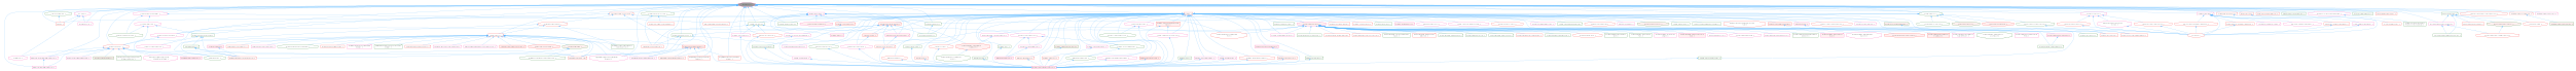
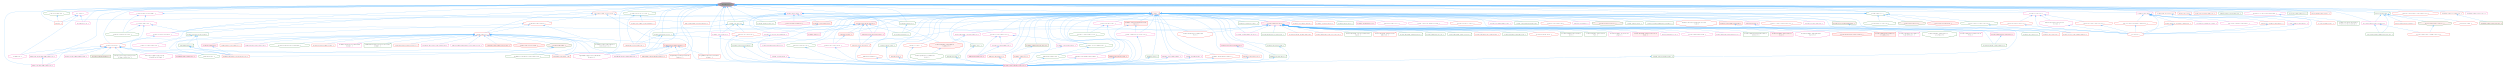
  digraph {
    fontname="Liberation Mono"
    node [color=deeppink fillcolor=white fontname="Liberation Mono" fontsize=10 shape=box style=filled]
    edge [color=steelblue1 dir=back fontname="Liberation Mono" fontsize=10 labelfontname=Helvetica labelfontsize=10 style=solid]
    n1 [fillcolor=grey60 fontcolor=black height=0.2 label="Blueprint.h" shape=octagon width=0.4]
    n2 [color=darkgreen height=0.2 label="AnimBlueprint.h" shape=octagon width=0.4]
    n3 [color=red height=0.2 label="Engine.h" width=0.4]
    n4 [color=darkgreen height=0.2 label="EngineSharedPCH.h" shape=note width=0.4]
    n5 [color=red height=0.2 label="AnimBlueprintFactory.h" shape=note width=0.4]
    n6 [height=0.2 label="BPVariableDragDropAction.h" shape=note width=0.4]
    n7 [color=red height=0.2 label="BehaviorTree.h" width=0.4]
    n8 [color=red height=0.2 label="BlueprintEditor.h" shape=octagon width=0.4]
    n9 [height=0.2 label="MyBlueprintItemDragDropAction.h" shape=note width=0.4]
    n10 [height=0.2 label="BlueprintEditorModule.h" shape=octagon width=0.4]
    n11 [color=darkgreen height=0.2 label="BlueprintEditorSettings.h" width=0.4]
    n12 [color=darkgreen height=0.2 label="BlueprintEditorUtils.h" width=0.4]
    n13 [color=red height=0.2 label="GameModeInfoCustomizer.h" width=0.4]
    n14 [height=0.2 label="BlueprintFactory.h" shape=octagon width=0.4]
    n15 [color=red height=0.2 label="BlueprintVariableNodeSpawner.h" width=0.4]
    n16 [color=red height=0.2 label="DisplayClusterBlueprint.h" width=0.4]
    n17 [color=red height=0.2 label="EdGraphSchema_K2_Actions.h" shape=note width=0.4]
    n18 [color=red height=0.2 label="RigVMBlueprint.h" shape=note width=0.4]
    n19 [height=0.2 label="RigVMEdGraphFunctionRefNode\lSpawner.h" shape=octagon width=0.4]
    n20 [color=red height=0.2 label="RigVMEdGraphEnumNodeSpawner.h" width=0.4]
    n21 [color=red height=0.2 label="RigVMEdGraphTemplateNode\lSpawner.h" width=0.4]
    n22 [height=0.2 label="RigVMEdGraphUnitNodeSpawner.h" width=0.4]
    n23 [color=red height=0.2 label="RigVMEdGraphVariableNode\lSpawner.h" width=0.4]
    n24 [height=0.2 label="FindInBlueprintManager.h" shape=octagon width=0.4]
    n25 [color=darkgreen height=0.2 label="GameplayAbilityBlueprint.h" width=0.4]
    n26 [height=0.2 label="GeometryCollectionAssetNodes.h" shape=octagon width=0.4]
    n27 [color=red height=0.2 label="K2Node.h" width=0.4]
    n28 [color=red height=0.2 label="K2Node_FunctionEntry.h" shape=note width=0.4]
    n29 [color=darkgreen height=0.2 label="K2Node_MakeVariable.h" shape=note width=0.4]
    n30 [color=darkgreen height=0.2 label="K2Node_Variable.h" width=0.4]
    n31 [height=0.2 label="K2Node_VariableGet.h" shape=note width=0.4]
    n32 [color=red height=0.2 label="K2Node_VariableSet.h" shape=octagon width=0.4]
    n33 [color=darkgreen height=0.2 label="KismetEditorUtilities.h" shape=octagon width=0.4]
    n34 [color=darkgreen height=0.2 label="LevelScriptBlueprint.h" width=0.4]
    n35 [color=red height=0.2 label="LevelSequenceDirector.h" width=0.4]
    n36 [height=0.2 label="MemberReference.h" width=0.4]
    n37 [height=0.2 label="MovementUtils.h" shape=note width=0.4]
    n38 [color=darkgreen height=0.2 label="MovieSceneEvent.h" shape=note width=0.4]
    n39 [height=0.2 label="MovieSceneEventSectionBase.h" width=0.4]
    n40 [color=red height=0.2 label="RigVMVariableDetailCustomization.h" shape=octagon width=0.4]
    n41 [height=0.2 label="SCS_Node.h" shape=octagon width=0.4]
    n42 [height=0.2 label="ThumbnailHelpers.h" shape=note width=0.4]
    n43 [color=darkgreen height=0.2 label="TimelineTemplate.h" shape=octagon width=0.4]
    n44 [color=red height=0.2 label="WidgetBlueprintCompiler.h" shape=note width=0.4]
    n45 [height=0.2 label="WidgetBlueprintFactory.h" shape=note width=0.4]
    n46 [fillcolor="#FFF0F0" height=0.2 label="AnimGraphNode_Base.h" shape=octagon width=0.4]
    n47 [color=darkgreen fillcolor="#FFF0F0" height=0.2 label="AnimInstanceProxy.h" shape=octagon width=0.4]
    n48 [color=darkgreen height=0.2 label="EditorParentPlayerListObj.h" shape=octagon width=0.4]
    n49 [color=red fillcolor="#FFF0F0" height=0.2 label="IPersonaPreviewScene.h" shape=octagon width=0.4]
    n50 [color=darkgreen height=0.2 label="PreviewMeshCollection.h" shape=octagon width=0.4]
    n51 [color=darkgreen height=0.2 label="UnrealEdSharedPCH.h" width=0.4]
    n52 [color=red height=0.2 label="UnrealEd.h" shape=octagon width=0.4]
    n53 [color=red height=0.2 label="BTTask_RunBehavior.h" width=0.4]
    n54 [height=0.2 label="BlueprintDragDropMenuItem.h" width=0.4]
    n55 [color=darkgreen fillcolor="#FFF0F0" height=0.2 label="BlueprintEditorModes.h" width=0.4]
    n56 [color=darkgreen height=0.2 label="IDisplayClusterConfigurator\lBlueprintEditor.h" shape=note width=0.4]
    n57 [height=0.2 label="SBlueprintEditorSelected\lDebugObjectWidget.h" shape=octagon width=0.4]
    n58 [color=darkgreen height=0.2 label="SMyBlueprint.h" shape=octagon width=0.4]
    n59 [height=0.2 label="SSCSEditor.h" shape=octagon width=0.4]
    n60 [fillcolor="#FFF0F0" height=0.2 label="WidgetBlueprintEditor.h" width=0.4]
    n61 [height=0.2 label="BlueprintTypePromotion.h" shape=octagon width=0.4]
    n62 [color=darkgreen height=0.2 label="RigVMNewEditor.h" shape=note width=0.4]
    n63 [color=red height=0.2 label="SRigVMActionMenu.cpp" shape=note width=0.4]
    n64 [height=0.2 label="AnimGraphNodeAlphaOptions.h" width=0.4]
    n65 [height=0.2 label="BlueprintFunctionLibrary\lFactory.h" shape=octagon width=0.4]
    n66 [color=red height=0.2 label="BlueprintInterfaceFactory.h" shape=octagon width=0.4]
    n67 [color=red height=0.2 label="BlueprintMacroFactory.h" shape=octagon width=0.4]
    n68 [color=red fillcolor="#FFF0F0" height=0.2 label="AnimGraphNode_LinkedAnim\lGraphBase.h" shape=octagon width=0.4]
    n69 [fillcolor="#FFF0F0" height=0.2 label="BlueprintGraphDefinitions.h" width=0.4]
    n70 [color=red height=0.2 label="RigVMEdGraphSchema.h" shape=octagon width=0.4]
    n71 [color=red height=0.2 label="RigVMGraphDetailCustomization.h" shape=note width=0.4]
    n72 [color=darkgreen height=0.2 label="RigVMLocalVariableDetail\lCustomization.h" width=0.4]
    n73 [height=0.2 label="RigVMCommentNodeDetailCustomization.h" shape=note width=0.4]
    n74 [color=red fillcolor="#FFF0F0" height=0.2 label="RigVMEdGraphNodeSpawner.h" shape=note width=0.4]
    n75 [color=red fillcolor="#FFF0F0" height=0.2 label="RigVMEditorBlueprintLibrary.h" shape=note width=0.4]
    n76 [color=red fillcolor="#FFF0F0" height=0.2 label="RigVMTreeToolkitNode.h" shape=octagon width=0.4]
    n77 [color=darkgreen height=0.2 label="RigVMVariantDetailCustomization.h" shape=octagon width=0.4]
    n78 [color=red height=0.2 label="SRigVMDetailsInspector.h" width=0.4]
    n79 [height=0.2 label="SRigVMExecutionStackView.h" width=0.4]
    n80 [color=darkgreen height=0.2 label="SRigVMGraphBreakLinksWidget.h" shape=octagon width=0.4]
    n81 [color=red height=0.2 label="SRigVMGraphChangePinType.h" width=0.4]
    n82 [height=0.2 label="SRigVMGraphFunctionBulkEdit\lWidget.h" shape=note width=0.4]
    n83 [color=darkgreen height=0.2 label="SRigVMGraphFunctionLocalization\lWidget.h" shape=note width=0.4]
    n84 [fillcolor="#FFF0F0" height=0.2 label="SRigVMGraphNode.h" width=0.4]
    n85 [color=red height=0.2 label="SRigVMGraphPinUserDataPath.h" shape=note width=0.4]
    n86 [height=0.2 label="SRigVMGraphPinVariableBinding.h" shape=note width=0.4]
    n87 [color=darkgreen fillcolor="#FFF0F0" height=0.2 label="SRigVMLogWidget.h" shape=octagon width=0.4]
    n88 [height=0.2 label="FindInBlueprints.h" shape=octagon width=0.4]
    n89 [color=darkgreen height=0.2 label="ImaginaryBlueprintData.h" shape=octagon width=0.4]
    n90 [color=red height=0.2 label="ReplaceNodeReferencesHelper.h" width=0.4]
    n91 [color=darkgreen height=0.2 label="GeometryCollectionStatic\lMeshToCollectionNode.h" width=0.4]
    n92 [height=0.2 label="K2Node_AnimNodeReference.h" width=0.4]
    n93 [color=darkgreen fillcolor="#FFF0F0" height=0.2 label="BlueprintFieldNodeSpawner.h" shape=note width=0.4]
    n94 [height=0.2 label="K2Node_AssignmentStatement.h" shape=octagon width=0.4]
    n95 [color=red fillcolor="#FFF0F0" height=0.2 label="K2Node_BaseAsyncTask.h" width=0.4]
    n96 [fillcolor="#FFF0F0" height=0.2 label="K2Node_BaseMCDelegate.h" shape=octagon width=0.4]
    n97 [color=darkgreen height=0.2 label="K2Node_BitmaskLiteral.h" shape=note width=0.4]
    n98 [color=darkgreen height=0.2 label="K2Node_BreakStruct.h" shape=octagon width=0.4]
    n99 [color=red fillcolor="#FFF0F0" height=0.2 label="K2Node_CallFunction.h" shape=note width=0.4]
    n100 [color=red height=0.2 label="K2Node_CastByteToEnum.h" width=0.4]
    n101 [color=darkgreen height=0.2 label="K2Node_ClassDynamicCast.h" shape=octagon width=0.4]
    n102 [color=red fillcolor="#FFF0F0" height=0.2 label="K2Node_ConstructObjectFrom\lClass.h" width=0.4]
    n103 [height=0.2 label="K2Node_SpawnActorFromClass.h" shape=octagon width=0.4]
    n104 [color=red height=0.2 label="K2Node_ConvertAsset.h" shape=note width=0.4]
    n105 [color=darkgreen height=0.2 label="K2Node_Copy.h" width=0.4]
    n106 [height=0.2 label="K2Node_CreateDelegate.h" width=0.4]
    n107 [color=darkgreen height=0.2 label="K2Node_DeadClass.h" width=0.4]
    n108 [height=0.2 label="K2Node_DelegateSet.h" width=0.4]
    n109 [color=red height=0.2 label="K2Node_DoOnceMultiInput.h" shape=octagon width=0.4]
    n110 [height=0.2 label="K2Node_DynamicCast.h" shape=octagon width=0.4]
    n111 [color=red height=0.2 label="K2Node_EaseFunction.h" width=0.4]
    n112 [color=red fillcolor="#FFF0F0" height=0.2 label="K2Node_EditablePinBase.h" shape=note width=0.4]
    n113 [color=red fillcolor="#FFF0F0" height=0.2 label="K2Node_Tunnel.h" width=0.4]
    n114 [height=0.2 label="K2Node_MacroInstance.h" shape=octagon width=0.4]
    n115 [fillcolor="#FFF0F0" height=0.2 label="K2Node_EnumEquality.h" shape=note width=0.4]
    n116 [height=0.2 label="K2Node_EnumLiteral.h" shape=octagon width=0.4]
    n117 [fillcolor="#FFF0F0" height=0.2 label="K2Node_ExecutionSequence.h" shape=note width=0.4]
    n118 [height=0.2 label="K2Node_ForEachElementInEnum.h" shape=octagon width=0.4]
    n119 [color=darkgreen height=0.2 label="K2Node_FormatText.h" shape=note width=0.4]
    n120 [color=red height=0.2 label="K2Node_GenericToText.h" shape=octagon width=0.4]
+   n121 [color=darkgreen height=0.2 label="K2Node_GetArrayItem.h" shape=note width=0.4]
    n122 [color=darkgreen height=0.2 label="K2Node_GetClassDefaults.h" width=0.4]
    n123 [color=darkgreen height=0.2 label="K2Node_GetDataTableRow.h" shape=note width=0.4]
    n124 [color=red fillcolor="#FFF0F0" height=0.2 label="K2Node_GetEnumeratorName.h" width=0.4]
    n125 [height=0.2 label="K2Node_GetNumEnumEntries.h" width=0.4]
    n126 [color=darkgreen height=0.2 label="K2Node_GetSequenceBinding.h" shape=note width=0.4]
    n127 [color=red height=0.2 label="K2Node_GetSubsystem.h" shape=octagon width=0.4]
    n128 [height=0.2 label="K2Node_IfThenElse.h" shape=note width=0.4]
    n129 [color=darkgreen height=0.2 label="K2Node_InputAction.h" shape=octagon width=0.4]
    n130 [color=red height=0.2 label="K2Node_InputKey.h" shape=octagon width=0.4]
    n131 [color=darkgreen height=0.2 label="K2Node_InputTouch.h" width=0.4]
    n132 [color=red height=0.2 label="K2Node_Knot.h" width=0.4]
    n133 [color=red height=0.2 label="K2Node_Literal.h" shape=octagon width=0.4]
    n134 [height=0.2 label="K2Node_LoadAsset.h" width=0.4]
    n135 [color=darkgreen fillcolor="#FFF0F0" height=0.2 label="K2Node_MakeContainer.h" shape=octagon width=0.4]
    n136 [fillcolor="#FFF0F0" height=0.2 label="K2Node_MakeStruct.h" width=0.4]
    n137 [color=darkgreen height=0.2 label="K2Node_MapForEach.h" width=0.4]
    n138 [color=darkgreen height=0.2 label="K2Node_PureAssignmentStatement.h" width=0.4]
    n139 [color=darkgreen height=0.2 label="K2Node_Select.h" width=0.4]
    n140 [color=darkgreen height=0.2 label="K2Node_Self.h" width=0.4]
    n141 [color=red height=0.2 label="K2Node_SetVariableOnPersistent\lFrame.h" shape=octagon width=0.4]
    n142 [color=red height=0.2 label="K2Node_SpawnActor.h" shape=note width=0.4]
    n143 [color=darkgreen height=0.2 label="K2Node_StructMemberGet.h" shape=octagon width=0.4]
    n144 [height=0.2 label="K2Node_StructMemberSet.h" width=0.4]
    n145 [height=0.2 label="K2Node_StructOperation.h" shape=octagon width=0.4]
    n146 [fillcolor="#FFF0F0" height=0.2 label="K2Node_Switch.h" width=0.4]
    n147 [color=red height=0.2 label="K2Node_SwitchEnum.h" width=0.4]
    n148 [color=darkgreen fillcolor="#FFF0F0" height=0.2 label="K2Node_TemporaryVariable.h" width=0.4]
    n149 [color=red height=0.2 label="K2Node_Timeline.h" width=0.4]
    n150 [color=red height=0.2 label="K2Node_TransitionRuleGetter.h" shape=octagon width=0.4]
    n151 [height=0.2 label="K2Node_TunnelBoundary.h" shape=note width=0.4]
    n152 [height=0.2 label="K2Node_VariableSetRef.h" shape=note width=0.4]
    n153 [color=red height=0.2 label="BlueprintCompilationManager.h" width=0.4]
    n154 [color=red height=0.2 label="AnimGraphNode_LinkedInput\lPose.h" shape=octagon width=0.4]
    n155 [height=0.2 label="K2Node_CallFunctionOnMember.h" shape=note width=0.4]
    n156 [fillcolor="#FFF0F0" height=0.2 label="K2Node_Event.h" width=0.4]
    n157 [fillcolor="#FFF0F0" height=0.2 label="K2Node_FunctionTerminator.h" shape=note width=0.4]
    n158 [color=red height=0.2 label="ClipboardTypes.h" shape=octagon width=0.4]
    n159 [color=darkgreen fillcolor="#FFF0F0" height=0.2 label="MovieSceneEventChannel.h" shape=octagon width=0.4]
    n160 [color=darkgreen height=0.2 label="MovieSceneEventRepeaterSection.h" width=0.4]
    n161 [color=red height=0.2 label="MovieSceneEventSystems.h" width=0.4]
    n162 [color=red height=0.2 label="MovieSceneEventTriggerSection.h" shape=octagon width=0.4]
    n163 [color=red height=0.2 label="AnimBlueprintThumbnailRenderer.h" width=0.4]
    n164 [color=red height=0.2 label="BlueprintThumbnailRenderer.h" width=0.4]
    n165 [height=0.2 label="ClassThumbnailRenderer.h" width=0.4]
    n166 [height=0.2 label="FleshAssetThumbnailScene.h" shape=note width=0.4]
    n167 [color=red height=0.2 label="SkeletalMeshThumbnailRenderer.h" shape=octagon width=0.4]
    n168 [height=0.2 label="SkeletonThumbnailRenderer.h" shape=octagon width=0.4]
    n169 [color=darkgreen fillcolor="#FFF0F0" height=0.2 label="WidgetBlueprintExtension.h" width=0.4]
    n170 [height=0.2 label="AnimGraphNodeBinding.h" shape=octagon width=0.4]
    n171 [height=0.2 label="AnimGraphNode_ApplyAdditive.h" shape=note width=0.4]
    n172 [color=darkgreen height=0.2 label="AnimGraphNode_ApplyMeshSpace\lAdditive.h" width=0.4]
    n173 [fillcolor="#FFF0F0" height=0.2 label="AnimGraphNode_AssetPlayer\lBase.h" shape=note width=0.4]
    n174 [height=0.2 label="AnimGraphNode_BlendBoneBy\lChannel.h" shape=octagon width=0.4]
    n175 [color=red fillcolor="#FFF0F0" height=0.2 label="AnimGraphNode_BlendListBase.h" shape=octagon width=0.4]
    n176 [color=red fillcolor="#FFF0F0" height=0.2 label="AnimGraphNode_BlendSpace\lGraphBase.h" width=0.4]
    n177 [height=0.2 label="AnimGraphNode_BlendSpace\lSampleResult.h" shape=note width=0.4]
    n178 [color=darkgreen height=0.2 label="AnimGraphNode_ComponentTo\lLocalSpace.h" shape=octagon width=0.4]
    n179 [height=0.2 label="AnimGraphNode_CopyPoseFrom\lMesh.h" shape=note width=0.4]
    n180 [color=darkgreen height=0.2 label="AnimGraphNode_CurveSource.h" width=0.4]
    n181 [height=0.2 label="AnimGraphNode_CustomProperty.h" shape=note width=0.4]
    n182 [color=red height=0.2 label="AnimGraphNode_DeadBlending.h" shape=note width=0.4]
    n183 [color=red height=0.2 label="AnimGraphNode_Inertialization.h" shape=note width=0.4]
    n184 [color=darkgreen height=0.2 label="AnimGraphNode_LocalToComponent\lSpace.h" width=0.4]
    n185 [color=red height=0.2 label="AnimGraphNode_MakeDynamic\lAdditive.h" shape=note width=0.4]
    n186 [color=darkgreen height=0.2 label="AnimGraphNode_MeshRefPose.h" shape=note width=0.4]
    n187 [color=darkgreen height=0.2 label="AnimGraphNode_Mirror.h" width=0.4]
    n188 [color=darkgreen height=0.2 label="AnimGraphNode_ModifyCurve.h" shape=note width=0.4]
    n189 [color=red height=0.2 label="AnimGraphNode_MultiWayBlend.h" width=0.4]
    n190 [color=darkgreen height=0.2 label="AnimGraphNode_PoseSnapshot.h" shape=note width=0.4]
    n191 [color=darkgreen height=0.2 label="AnimGraphNode_RandomPlayer.h" width=0.4]
    n192 [fillcolor="#FFF0F0" height=0.2 label="AnimGraphNode_RefPoseBase.h" width=0.4]
    n193 [color=red height=0.2 label="AnimGraphNode_Root.h" shape=octagon width=0.4]
    n194 [color=darkgreen height=0.2 label="AnimGraphNode_RotateRoot\lBone.h" width=0.4]
    n195 [color=darkgreen height=0.2 label="AnimGraphNode_SaveCached\lPose.h" width=0.4]
    n196 [height=0.2 label="AnimGraphNode_ScaleChain\lLength.h" width=0.4]
    n197 [fillcolor="#FFF0F0" height=0.2 label="AnimGraphNode_SkeletalControl\lBase.h" width=0.4]
    n198 [height=0.2 label="AnimGraphNode_Slot.h" shape=note width=0.4]
    n199 [color=darkgreen height=0.2 label="AnimGraphNode_LinkedAnim\lGraph.h" shape=octagon width=0.4]
    n200 [color=darkgreen height=0.2 label="K2Node_SetForEach.h" shape=note width=0.4]
    n1 -> n2
    n1 -> n3
    n1 -> n4
    n1 -> n5
    n1 -> n6
    n1 -> n7
    n1 -> n8
    n1 -> n9
    n1 -> n10
    n1 -> n11
    n1 -> n12
    n1 -> n13
    n1 -> n14
    n1 -> n15
    n1 -> n16
    n1 -> n17
    n1 -> n18
    n1 -> n19
    n1 -> n20
    n1 -> n21
    n1 -> n22
    n1 -> n23
    n1 -> n24
    n1 -> n25
    n1 -> n26
    n1 -> n27
    n1 -> n28
    n1 -> n29
    n1 -> n30
    n1 -> n31
    n1 -> n32
    n1 -> n33
    n1 -> n34
    n1 -> n35
    n1 -> n36
    n1 -> n37
    n1 -> n38
    n1 -> n39
    n1 -> n40
    n1 -> n41
    n1 -> n42
    n1 -> n43
    n1 -> n44
    n1 -> n45
    n2 -> n3
    n2 -> n4
    n2 -> n46
    n2 -> n47
    n2 -> n48
    n2 -> n49
    n2 -> n50
    n4 -> n51
    n5 -> n52
    n7 -> n53
    n8 -> n6
    n8 -> n9
    n8 -> n54
    n8 -> n55
    n8 -> n56
    n8 -> n57
    n8 -> n58
    n8 -> n59
    n8 -> n60
    n9 -> n6
    n10 -> n8
    n11 -> n61
    n11 -> n62
    n11 -> n63
    n12 -> n13
    n12 -> n63
    n12 -> n64
    n14 -> n52
    n14 -> n65
    n14 -> n66
    n14 -> n67
    n17 -> n58
    n17 -> n68
    n17 -> n69
    n17 -> n70
    n18 -> n19
    n18 -> n22
    n18 -> n63
    n18 -> n71
    n18 -> n72
    n18 -> n73
    n18 -> n74
    n18 -> n75
    n18 -> n76
    n18 -> n77
    n18 -> n78
    n18 -> n79
    n18 -> n80
    n18 -> n81
    n18 -> n82
    n18 -> n83
    n18 -> n84
    n18 -> n85
    n18 -> n86
    n18 -> n87
    n24 -> n88
    n24 -> n89
    n24 -> n90
    n26 -> n91
    n27 -> n29
    n27 -> n30
    n27 -> n46
    n27 -> n51
    n27 -> n92
    n27 -> n93
    n27 -> n94
    n27 -> n95
    n27 -> n96
    n27 -> n97
    n27 -> n98
    n27 -> n99
    n27 -> n100
    n27 -> n101
    n27 -> n102
    n27 -> n103
    n27 -> n104
    n27 -> n105
    n27 -> n106
    n27 -> n107
    n27 -> n108
    n27 -> n109
    n27 -> n110
    n27 -> n111
    n27 -> n112
    n27 -> n113
    n27 -> n114
    n27 -> n115
    n27 -> n116
    n27 -> n117
    n27 -> n118
    n27 -> n119
    n27 -> n120
+   n27 -> n121
    n27 -> n122
    n27 -> n123
    n27 -> n124
    n27 -> n125
    n27 -> n126
    n27 -> n127
    n27 -> n128
    n27 -> n129
    n27 -> n130
    n27 -> n131
    n27 -> n132
    n27 -> n133
    n27 -> n134
    n27 -> n135
    n27 -> n136
    n27 -> n137
    n27 -> n138
    n27 -> n139
    n27 -> n140
    n27 -> n141
    n27 -> n142
    n27 -> n143
    n27 -> n144
    n27 -> n145
    n27 -> n146
    n27 -> n147
    n27 -> n148
    n27 -> n149
    n27 -> n150
    n27 -> n151
    n27 -> n152
    n28 -> n69
    n30 -> n31
    n30 -> n32
    n30 -> n63
    n30 -> n145
    n31 -> n69
    n32 -> n69
    n33 -> n13
    n33 -> n153
    n36 -> n4
    n36 -> n30
    n36 -> n46
    n36 -> n90
    n36 -> n96
    n36 -> n99
    n36 -> n154
    n36 -> n155
    n36 -> n156
    n36 -> n157
    n38 -> n39
    n38 -> n158
    n38 -> n159
    n38 -> n160
    n38 -> n161
    n39 -> n160
    n39 -> n162
    n41 -> n3
    n41 -> n37
    n41 -> n59
    n42 -> n52
    n42 -> n163
    n42 -> n164
    n42 -> n165
    n42 -> n166
    n42 -> n167
    n42 -> n168
    n43 -> n3
    n44 -> n169
    n46 -> n64
    n46 -> n92
    n46 -> n154
    n46 -> n170
    n46 -> n171
    n46 -> n172
    n46 -> n173
    n46 -> n174
    n46 -> n175
    n46 -> n176
    n46 -> n177
    n46 -> n178
    n46 -> n179
    n46 -> n180
    n46 -> n181
    n46 -> n182
    n46 -> n183
    n46 -> n184
    n46 -> n185
    n46 -> n186
    n46 -> n187
    n46 -> n188
    n46 -> n189
    n46 -> n190
    n46 -> n191
    n46 -> n192
    n46 -> n193
    n46 -> n194
    n46 -> n195
    n46 -> n196
    n46 -> n197
    n46 -> n198
    n48 -> n52
    n62 -> n63
    n62 -> n71
    n65 -> n52
    n66 -> n52
    n67 -> n52
    n68 -> n199
    n70 -> n18
    n70 -> n71
    n70 -> n72
    n74 -> n19
    n74 -> n20
    n74 -> n21
    n74 -> n22
    n74 -> n23
    n84 -> n71
    n87 -> n71
    n87 -> n77
    n88 -> n8
    n88 -> n11
    n88 -> n89
    n93 -> n15
    n94 -> n69
    n95 -> n69
    n98 -> n69
    n99 -> n155
    n102 -> n69
    n102 -> n103
    n103 -> n69
    n105 -> n69
    n106 -> n69
    n108 -> n69
    n109 -> n69
    n110 -> n69
    n110 -> n101
    n111 -> n69
    n112 -> n10
    n112 -> n12
    n112 -> n28
    n112 -> n51
    n112 -> n113
    n112 -> n156
    n112 -> n157
    n113 -> n114
    n114 -> n69
    n117 -> n69
    n119 -> n69
+   n121 -> n69
    n122 -> n69
    n123 -> n69
    n124 -> n200
    n128 -> n69
    n129 -> n69
    n130 -> n69
    n131 -> n69
    n132 -> n69
    n133 -> n69
    n139 -> n69
    n140 -> n69
    n142 -> n69
    n143 -> n98
    n144 -> n136
    n145 -> n136
    n145 -> n143
    n145 -> n144
    n146 -> n147
    n148 -> n69
    n149 -> n69
    n151 -> n69
    n155 -> n69
    n157 -> n28
    n159 -> n162
    n163 -> n52
    n164 -> n52
    n165 -> n52
    n167 -> n52
    n181 -> n68
    n192 -> n190
  }
